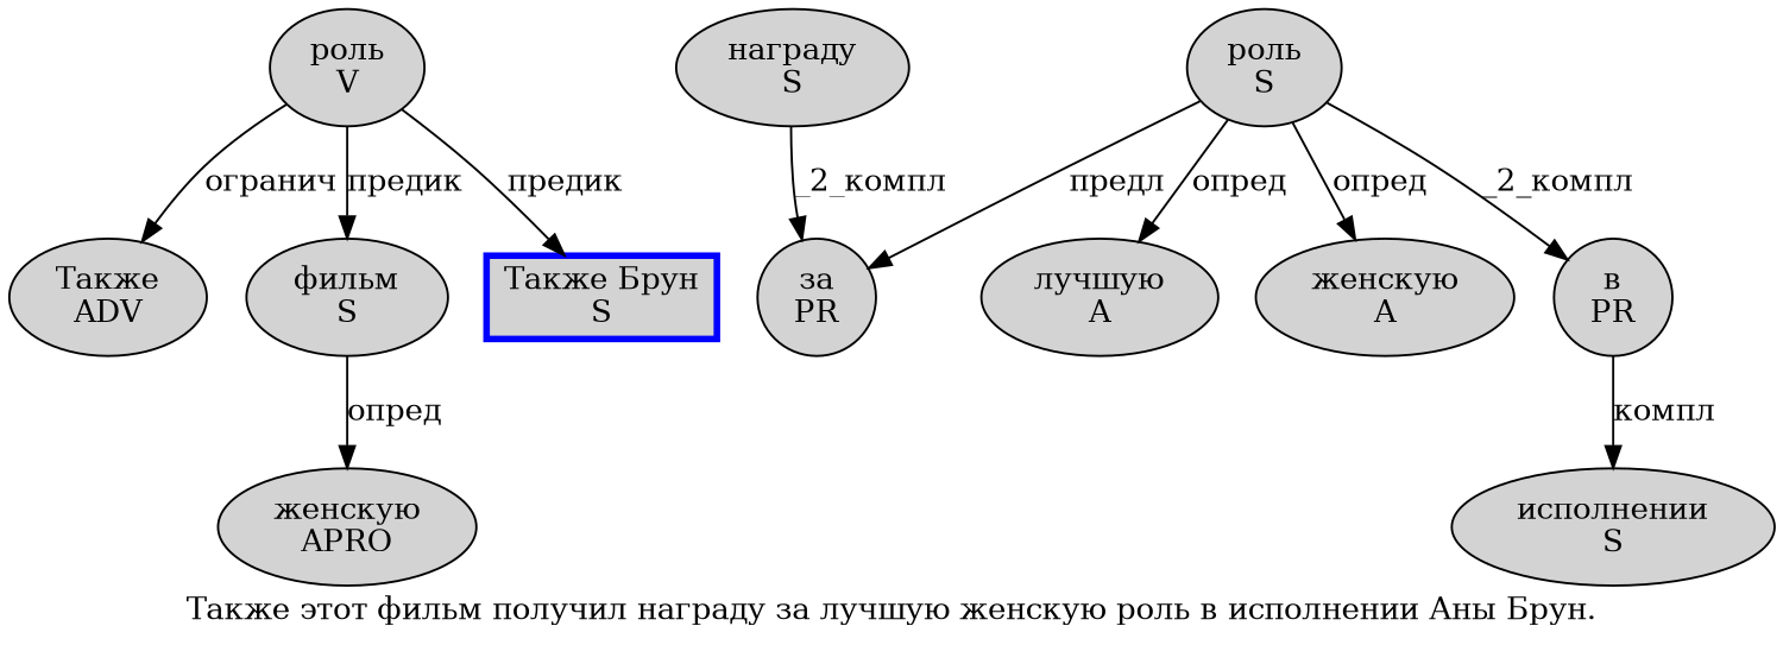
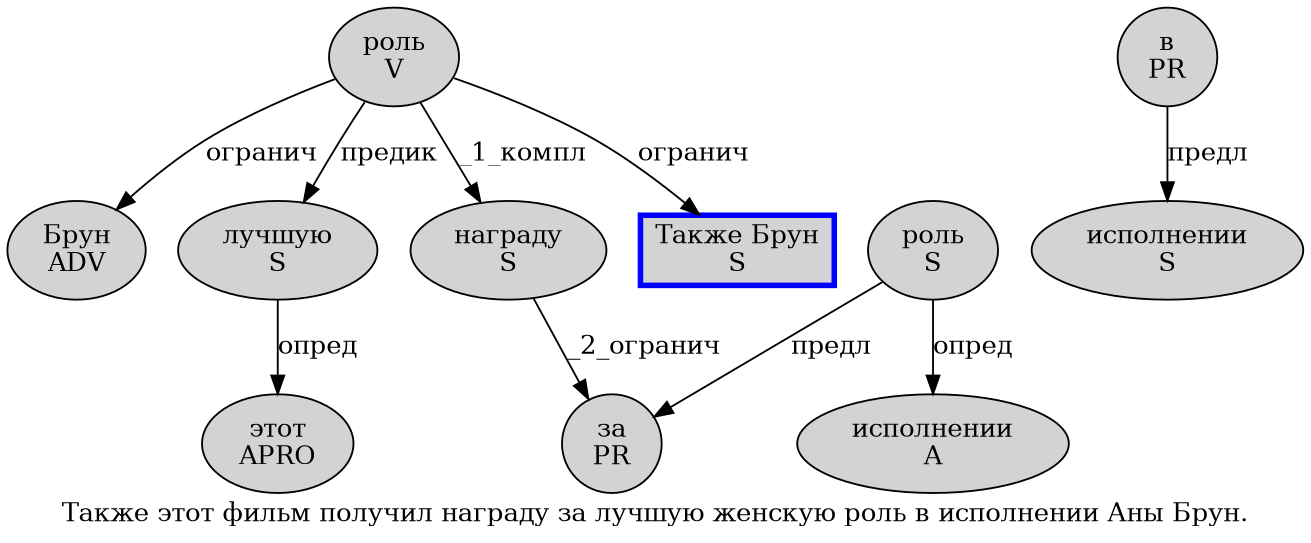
  digraph {
    label="Также этот фильм получил награду за лучшую женскую роль в исполнении Аны Брун."
    node [fillcolor=lightgray penwidth=1 shape=ellipse style=filled]
-   n1 [label="Также\nADV"]
-   n2 [label="женскую\nAPRO"]
-   n3 [label="фильм\nS"]
+   n1 [label="Брун\nADV"]
+   n2 [label="этот\nAPRO"]
+   n3 [label="лучшую\nS"]
    n4 [label="роль\nV"]
    n5 [label="награду\nS"]
    n6 [color=blue label="Также Брун\nS" penwidth=3 shape=box]
    n7 [label="за\nPR"]
    n8 [label="роль\nS"]
-   n9 [label="лучшую\nA"]
-   n10 [label="женскую\nA"]
+   n10 [label="исполнении\nA"]
    n11 [label="в\nPR"]
    n12 [label="исполнении\nS"]
    n3 -> n2 [label="опред"]
    n4 -> n1 [label="огранич"]
    n4 -> n3 [label="предик"]
-   n4 -> n6 [label="предик"]
-   n5 -> n7 [label="_2_компл"]
+   n4 -> n5 [label="_1_компл"]
+   n4 -> n6 [label="огранич"]
+   n5 -> n7 [label="_2_огранич"]
    n8 -> n7 [label="предл"]
-   n8 -> n9 [label="опред"]
    n8 -> n10 [label="опред"]
-   n8 -> n11 [label="_2_компл"]
-   n11 -> n12 [label="компл"]
+   n11 -> n12 [label="предл"]
  }
